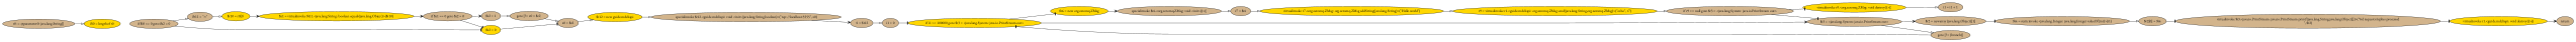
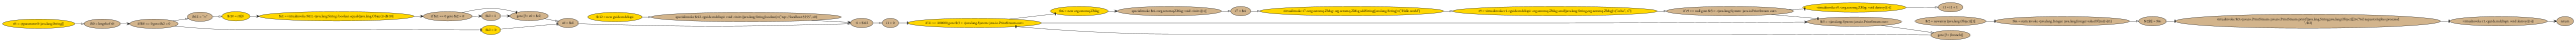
  digraph {
    fontname="EB Garamond"
    rankdir=LR
    node [fillcolor=tan fontname="EB Garamond" style=filled]
    edge [arrowhead=onormal fontname="EB Garamond"]
-   "r0 := @parameter0: java.lang.String[]"
-   "$i0 = lengthof r0" [fillcolor=gold]
+   "r0 := @parameter0: java.lang.String[]" [fillcolor=gold]
+   "$i0 = lengthof r0"
    "if $i0 <= 0 goto $z2 = 0"
    "$r11 = \"-v\""
    "$z2 = 0" [fillcolor=gold]
    "$r10 = r0[0]" [fillcolor=gold]
    "z0 = $z2"
    "$z1 = virtualinvoke $r11.<java.lang.String: boolean equals(java.lang.Object)>($r10)" [fillcolor=gold]
    "if $z1 == 0 goto $z2 = 0"
    "$z2 = 1"
    "goto [?= z0 = $z2]"
    "$r12 = new guide.mdcliapi" [fillcolor=gold]
    "specialinvoke $r12.<guide.mdcliapi: void <init>(java.lang.String,boolean)>(\"tcp://localhost:5555\", z0)"
    "r1 = $r12"
    "i1 = 0"
    "if i1 >= 100000 goto $r3 = <java.lang.System: java.io.PrintStream out>" [fillcolor=gold]
    "$r6 = new org.zeromq.ZMsg" [fillcolor=gold]
    "$r3 = <java.lang.System: java.io.PrintStream out>"
    "specialinvoke $r6.<org.zeromq.ZMsg: void <init>()>()"
    "goto [?= (branch)]"
    "$r2 = newarray (java.lang.Object)[1]"
    "r7 = $r6"
    "virtualinvoke r7.<org.zeromq.ZMsg: org.zeromq.ZMsg addString(java.lang.String)>(\"Hello world\")" [fillcolor=gold]
    "r9 = virtualinvoke r1.<guide.mdcliapi: org.zeromq.ZMsg send(java.lang.String,org.zeromq.ZMsg)>(\"echo\", r7)" [fillcolor=gold]
    "if r9 == null goto $r3 = <java.lang.System: java.io.PrintStream out>"
    "virtualinvoke r9.<org.zeromq.ZMsg: void destroy()>()" [fillcolor=gold]
    "i1 = i1 + 1"
    "$r4 = staticinvoke <java.lang.Integer: java.lang.Integer valueOf(int)>(i1)"
    "$r2[0] = $r4"
    "virtualinvoke $r3.<java.io.PrintStream: java.io.PrintStream printf(java.lang.String,java.lang.Object[])>(\"%d requests/replies processed\n\", $r2)"
-   "virtualinvoke r1.<guide.mdcliapi: void destroy()>()" [fillcolor=gold]
+   "virtualinvoke r1.<guide.mdcliapi: void destroy()>()"
    return
    "r0 := @parameter0: java.lang.String[]" -> "$i0 = lengthof r0"
+   "$i0 = lengthof r0" -> "if $i0 <= 0 goto $z2 = 0" [arrowhead=vee]
    "if $i0 <= 0 goto $z2 = 0" -> "$r11 = \"-v\""
    "if $i0 <= 0 goto $z2 = 0" -> "$z2 = 0" [arrowhead=tee]
    "$r11 = \"-v\"" -> "$r10 = r0[0]"
    "$z2 = 0" -> "z0 = $z2" [arrowhead=tee]
    "$r10 = r0[0]" -> "$z1 = virtualinvoke $r11.<java.lang.String: boolean equals(java.lang.Object)>($r10)" [arrowhead=vee]
-   "z0 = $z2" -> "$r12 = new guide.mdcliapi"
+   "z0 = $z2" -> "r1 = $r12"
    "$z1 = virtualinvoke $r11.<java.lang.String: boolean equals(java.lang.Object)>($r10)" -> "if $z1 == 0 goto $z2 = 0" [arrowhead=vee]
-   "if $z1 == 0 goto $z2 = 0" -> "$z2 = 0" [arrowhead=tee]
+   "if $z1 == 0 goto $z2 = 0" -> "goto [?= z0 = $z2]" [arrowhead=tee]
    "if $z1 == 0 goto $z2 = 0" -> "$z2 = 1" [arrowhead=vee]
-   "$z2 = 1" -> "goto [?= z0 = $z2]"
+   "$z2 = 1" -> "goto [?= z0 = $z2]" [arrowhead=vee]
    "goto [?= z0 = $z2]" -> "z0 = $z2"
    "$r12 = new guide.mdcliapi" -> "specialinvoke $r12.<guide.mdcliapi: void <init>(java.lang.String,boolean)>(\"tcp://localhost:5555\", z0)"
    "specialinvoke $r12.<guide.mdcliapi: void <init>(java.lang.String,boolean)>(\"tcp://localhost:5555\", z0)" -> "r1 = $r12" [arrowhead=vee]
    "r1 = $r12" -> "i1 = 0"
    "i1 = 0" -> "if i1 >= 100000 goto $r3 = <java.lang.System: java.io.PrintStream out>" [arrowhead=tee]
    "if i1 >= 100000 goto $r3 = <java.lang.System: java.io.PrintStream out>" -> "$r6 = new org.zeromq.ZMsg" [arrowhead=tee]
    "if i1 >= 100000 goto $r3 = <java.lang.System: java.io.PrintStream out>" -> "$r3 = <java.lang.System: java.io.PrintStream out>" [arrowhead=vee]
    "$r6 = new org.zeromq.ZMsg" -> "specialinvoke $r6.<org.zeromq.ZMsg: void <init>()>()" [arrowhead=vee]
    "$r3 = <java.lang.System: java.io.PrintStream out>" -> "goto [?= (branch)]"
-   "$r3 = <java.lang.System: java.io.PrintStream out>" -> "$r2 = newarray (java.lang.Object)[1]" [arrowhead=vee]
    "specialinvoke $r6.<org.zeromq.ZMsg: void <init>()>()" -> "r7 = $r6"
    "goto [?= (branch)]" -> "if i1 >= 100000 goto $r3 = <java.lang.System: java.io.PrintStream out>" [arrowhead=tee]
    "$r2 = newarray (java.lang.Object)[1]" -> "$r4 = staticinvoke <java.lang.Integer: java.lang.Integer valueOf(int)>(i1)" [arrowhead=tee]
    "r7 = $r6" -> "virtualinvoke r7.<org.zeromq.ZMsg: org.zeromq.ZMsg addString(java.lang.String)>(\"Hello world\")"
    "virtualinvoke r7.<org.zeromq.ZMsg: org.zeromq.ZMsg addString(java.lang.String)>(\"Hello world\")" -> "r9 = virtualinvoke r1.<guide.mdcliapi: org.zeromq.ZMsg send(java.lang.String,org.zeromq.ZMsg)>(\"echo\", r7)"
    "r9 = virtualinvoke r1.<guide.mdcliapi: org.zeromq.ZMsg send(java.lang.String,org.zeromq.ZMsg)>(\"echo\", r7)" -> "if r9 == null goto $r3 = <java.lang.System: java.io.PrintStream out>"
    "if r9 == null goto $r3 = <java.lang.System: java.io.PrintStream out>" -> "$r3 = <java.lang.System: java.io.PrintStream out>" [arrowhead=tee]
    "if r9 == null goto $r3 = <java.lang.System: java.io.PrintStream out>" -> "virtualinvoke r9.<org.zeromq.ZMsg: void destroy()>()" [arrowhead=tee]
    "virtualinvoke r9.<org.zeromq.ZMsg: void destroy()>()" -> "i1 = i1 + 1"
    "$r4 = staticinvoke <java.lang.Integer: java.lang.Integer valueOf(int)>(i1)" -> "$r2[0] = $r4"
    "$r2[0] = $r4" -> "virtualinvoke $r3.<java.io.PrintStream: java.io.PrintStream printf(java.lang.String,java.lang.Object[])>(\"%d requests/replies processed\n\", $r2)" [arrowhead=tee]
    "virtualinvoke $r3.<java.io.PrintStream: java.io.PrintStream printf(java.lang.String,java.lang.Object[])>(\"%d requests/replies processed\n\", $r2)" -> "virtualinvoke r1.<guide.mdcliapi: void destroy()>()" [arrowhead=tee]
    "virtualinvoke r1.<guide.mdcliapi: void destroy()>()" -> return [arrowhead=vee]
  }
